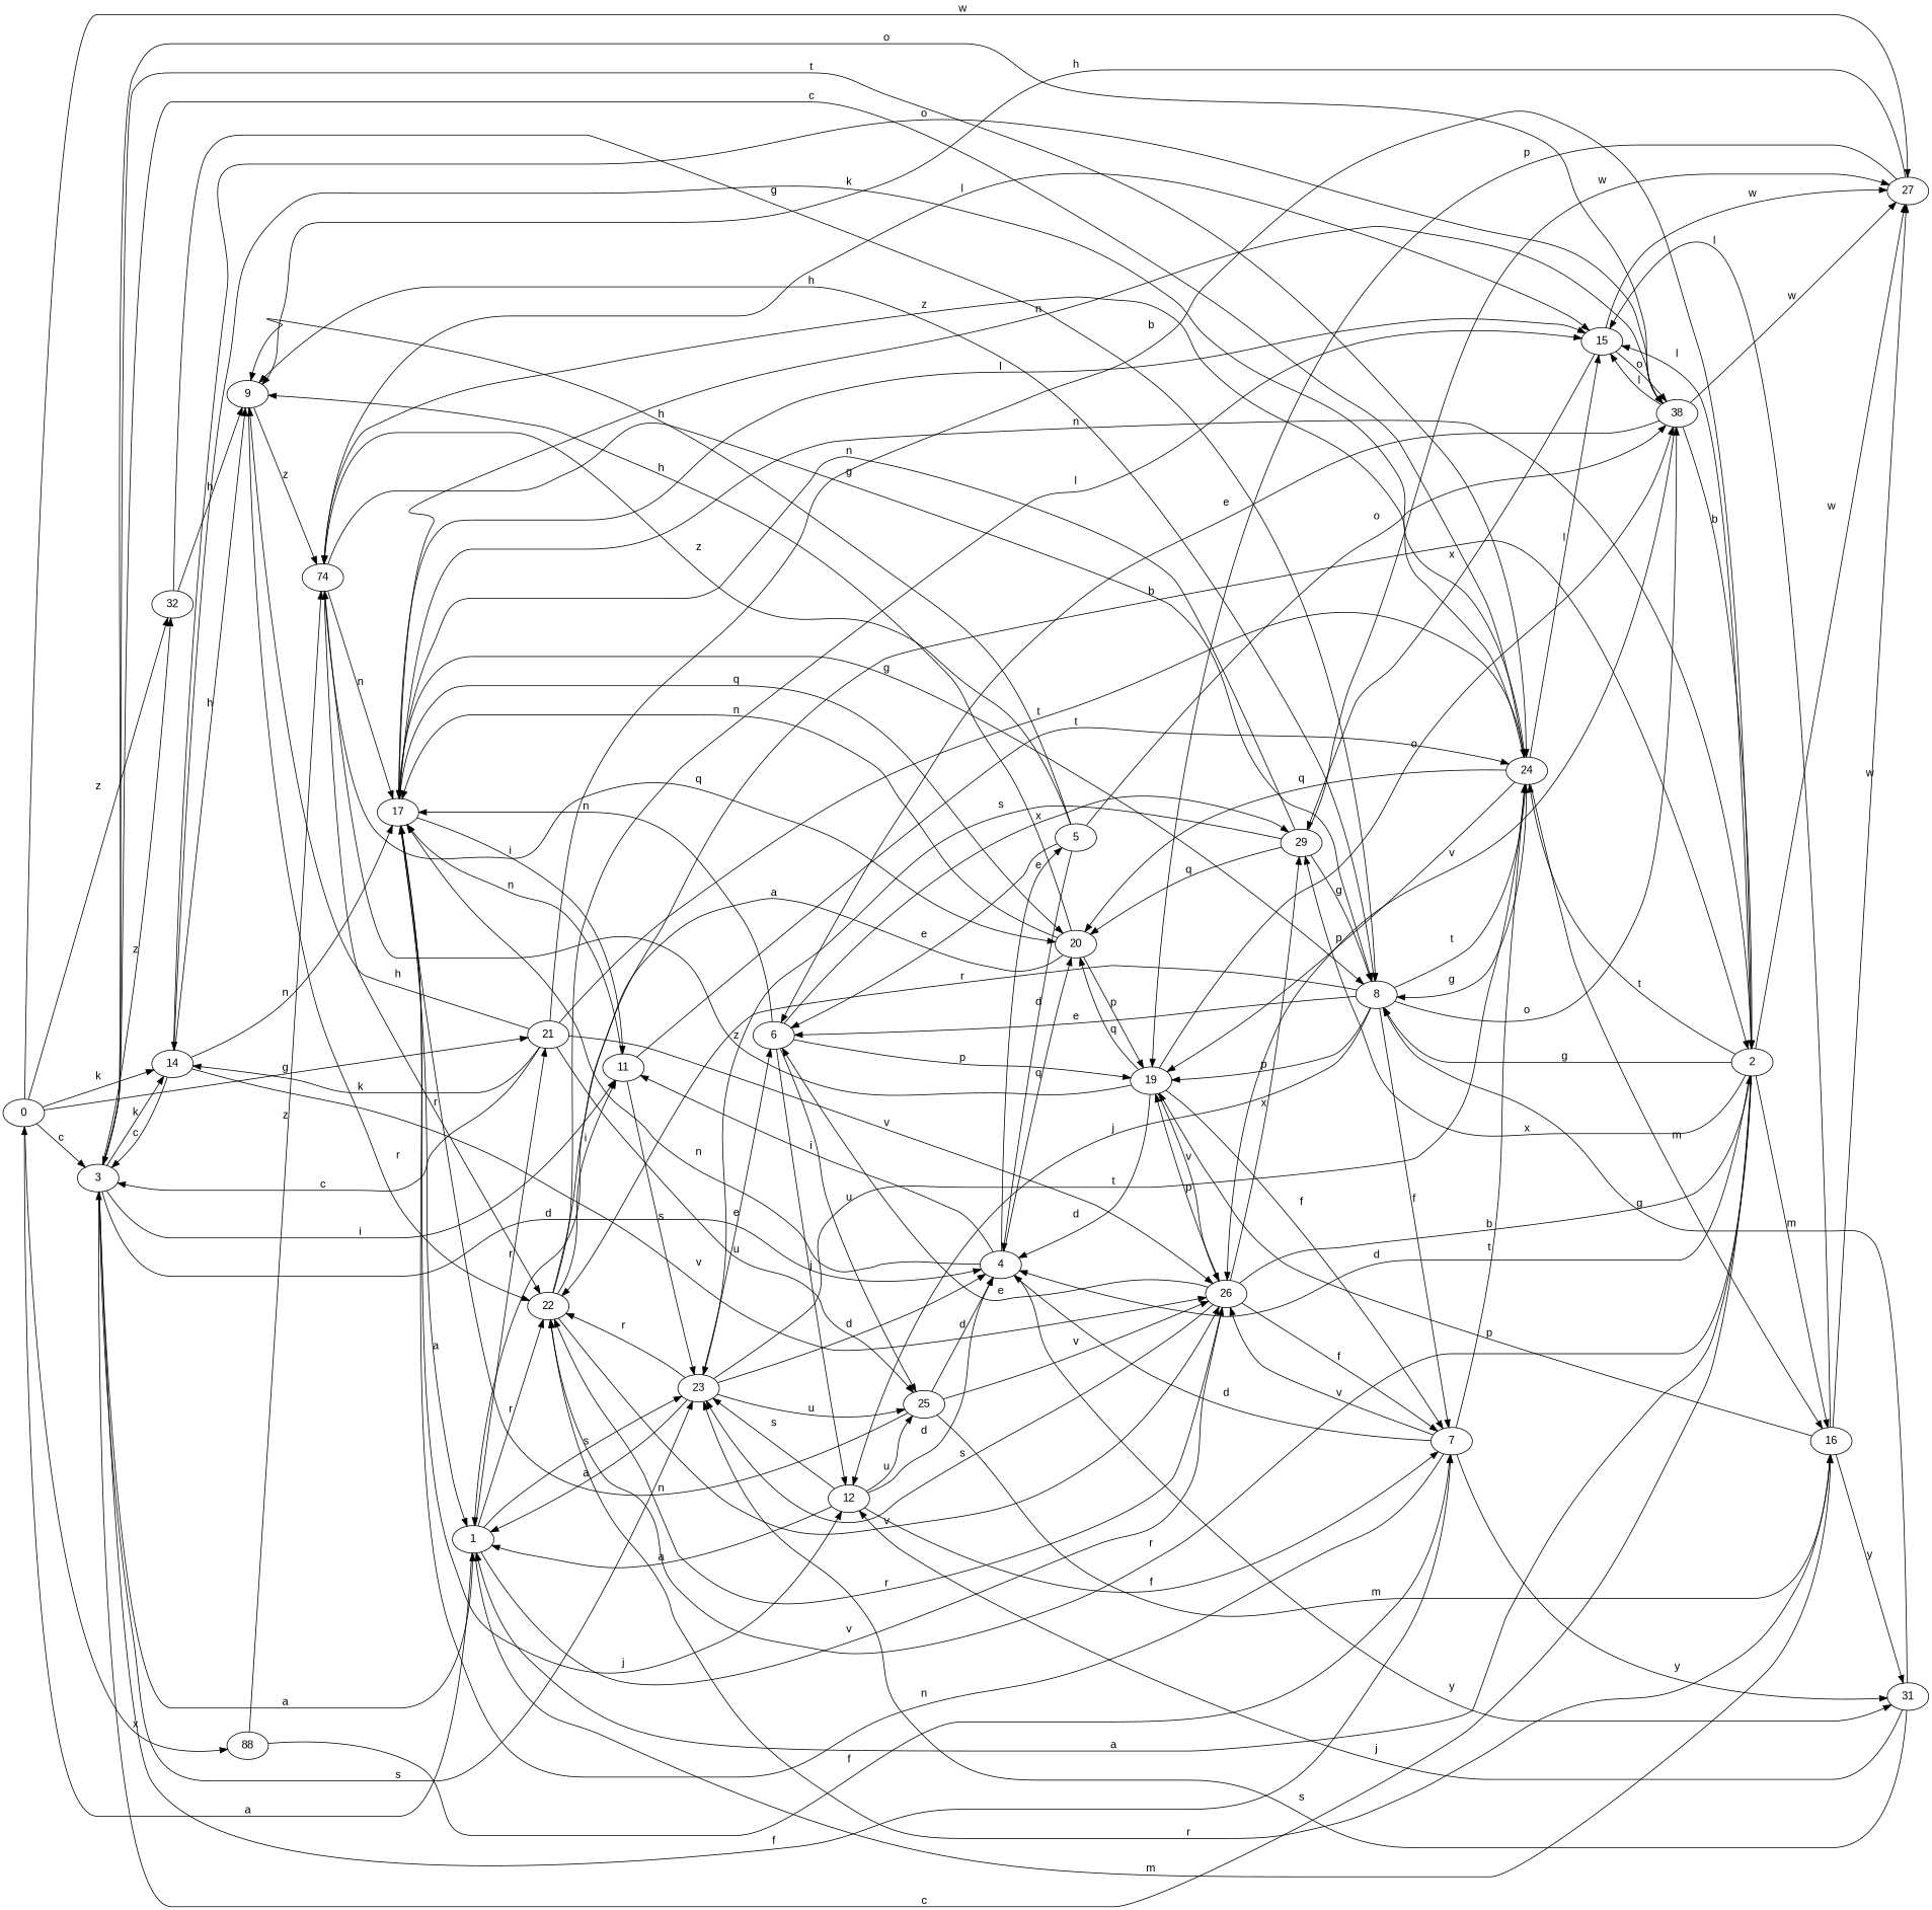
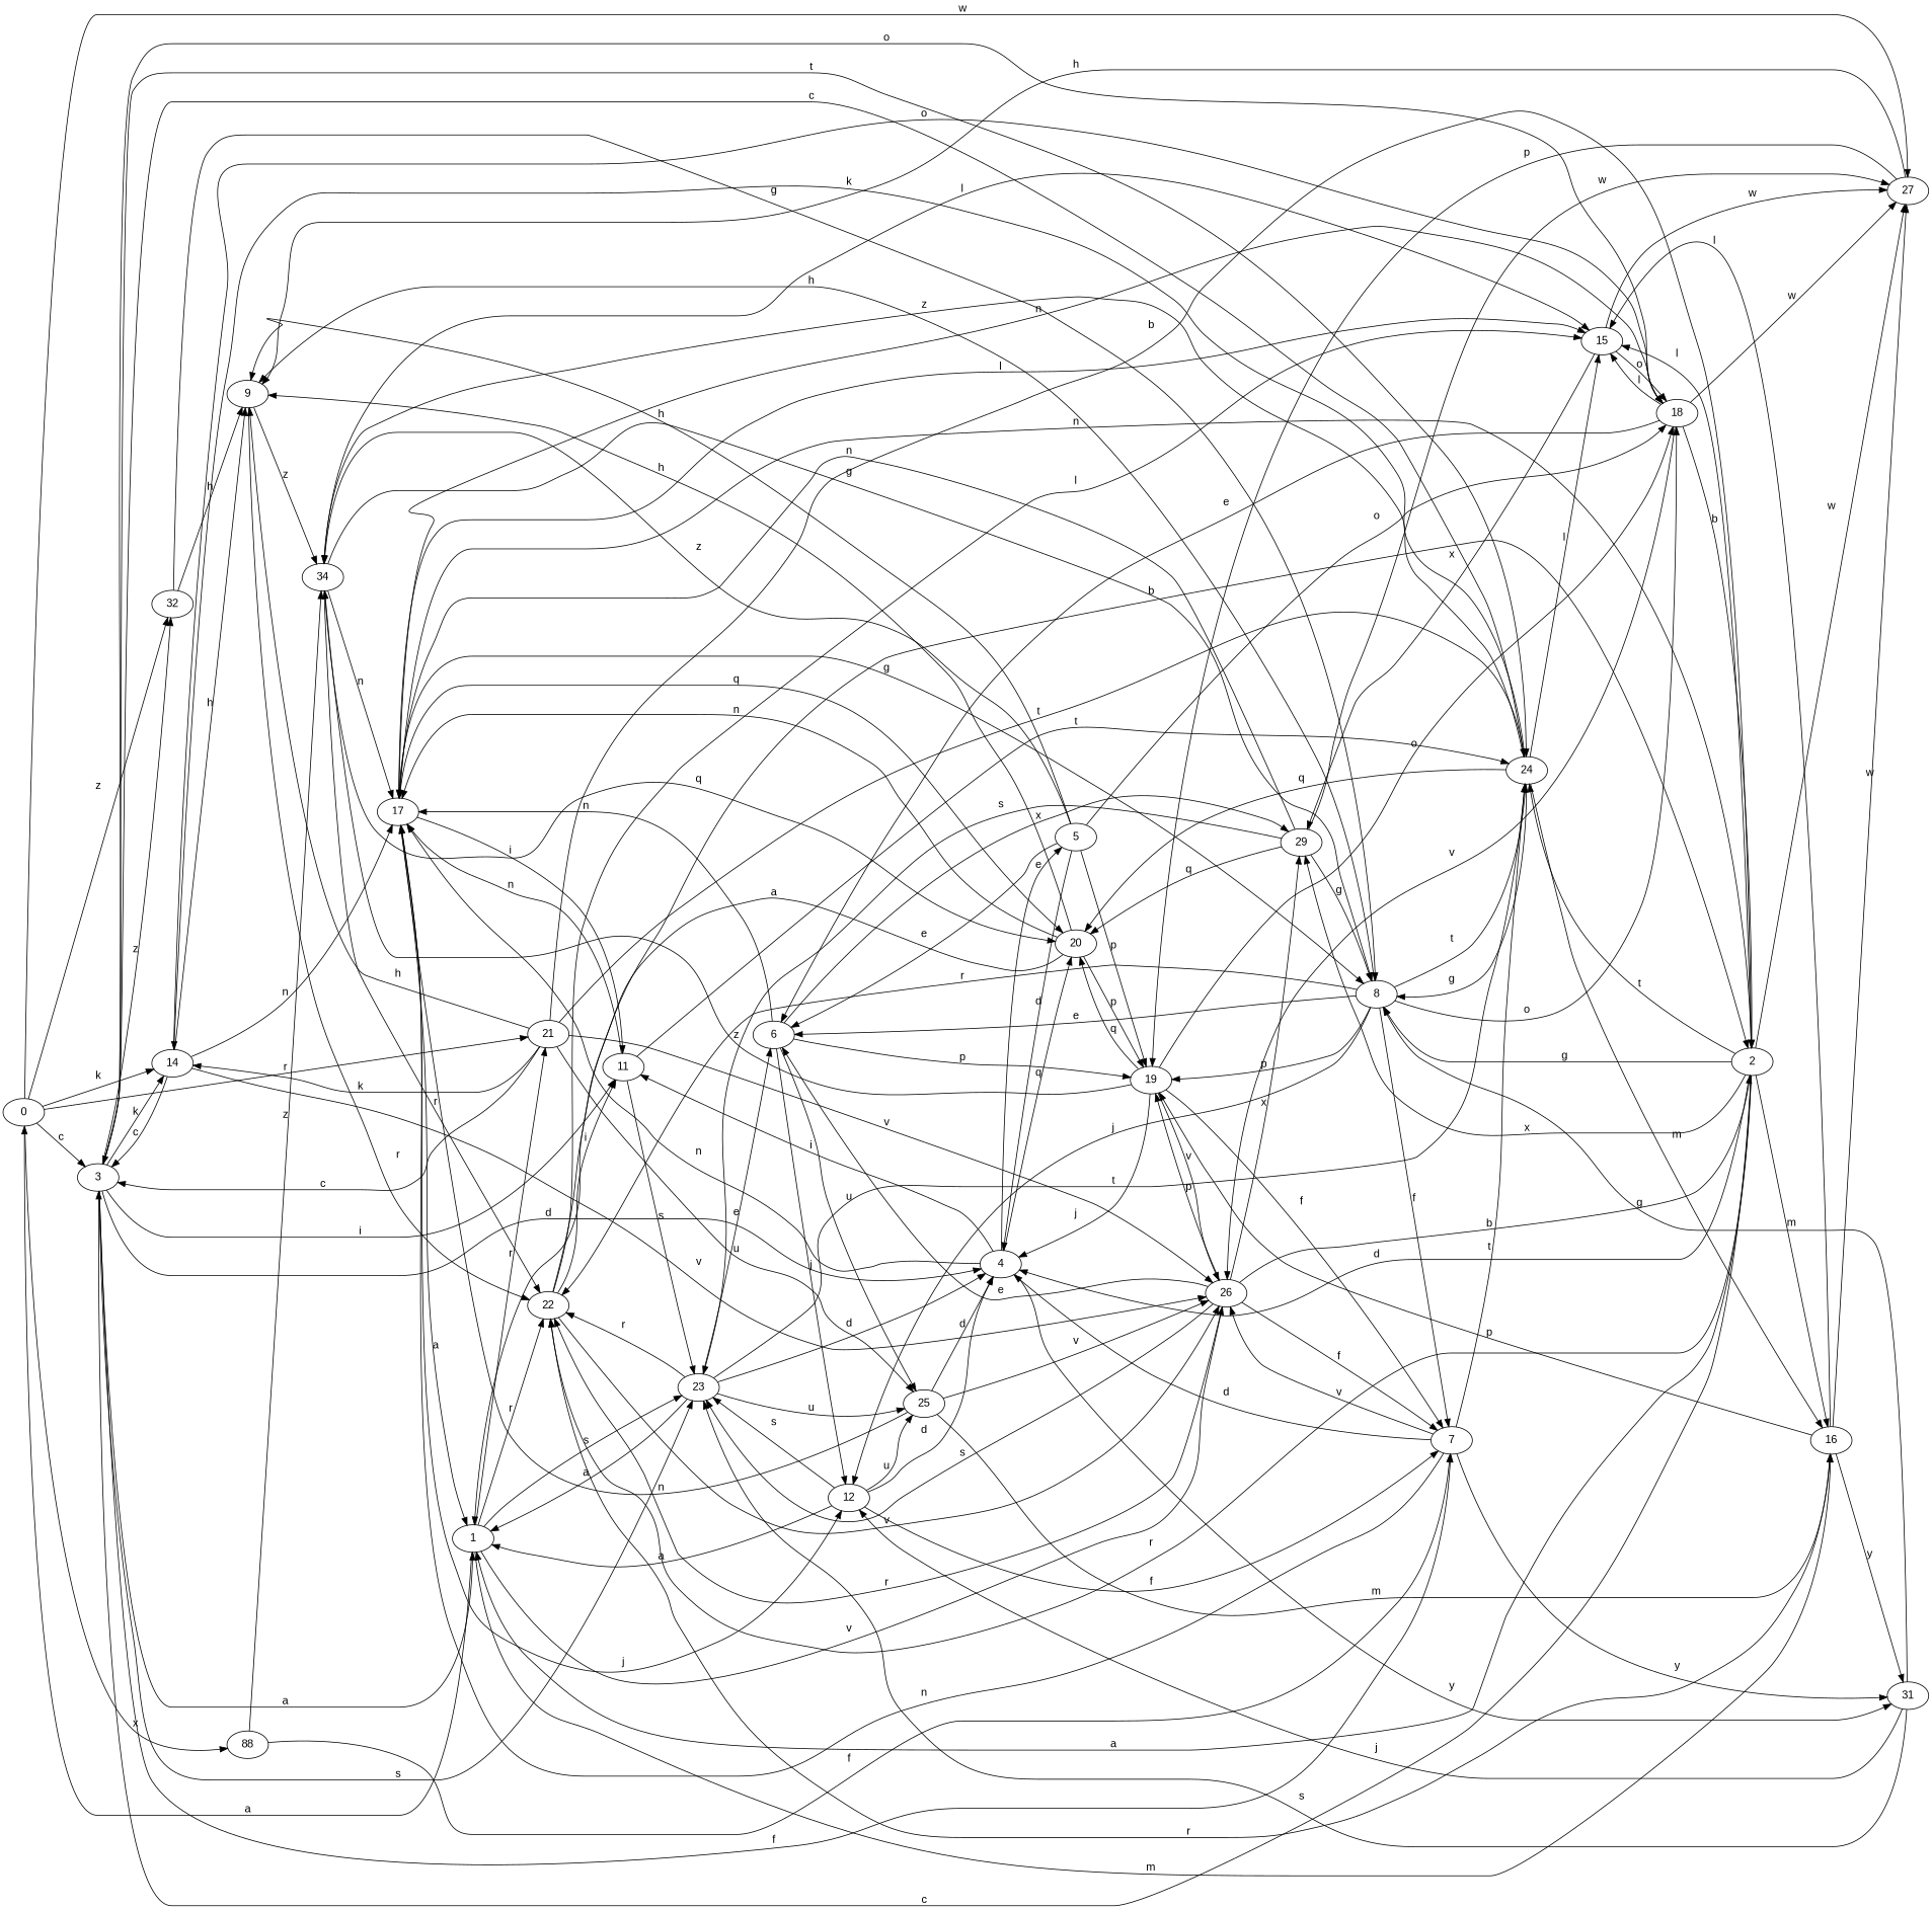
  strict digraph {
    fontname="Liberation Sans"
    rankdir=LR
    node [fontname="Liberation Sans"]
    edge [fontname="Liberation Sans"]
    0
    3
    14
    21
    27
    n6 [label=88]
    32
    1
    23
    4
    24
    7
    11
-   18 [label=38]
+   18
    26
    17
    9
    2
    25
    19
-   34 [label=74]
+   34
    8
    16
    22
    31
    15
    6
    29
    12
    5
    20
    0 -> 3 [label=c]
    0 -> 14 [label=k]
-   0 -> 21 [label=g]
+   0 -> 21 [label=r]
    0 -> 27 [label=w]
    0 -> n6 [label=x]
    0 -> 32 [label=z]
    3 -> 14 [label=k]
    3 -> 32 [label=z]
    3 -> 1 [label=a]
    3 -> 23 [label=s]
    3 -> 4 [label=d]
    3 -> 24 [label=t]
    3 -> 7 [label=f]
    3 -> 11 [label=i]
    3 -> 18 [label=o]
    14 -> 3 [label=c]
    14 -> 18 [label=o]
    14 -> 26 [label=v]
    14 -> 17 [label=n]
    14 -> 9 [label=h]
    21 -> 3 [label=c]
    21 -> 14 [label=k]
    21 -> 24 [label=t]
    21 -> 26 [label=v]
    21 -> 9 [label=h]
    21 -> 2 [label=b]
    21 -> 25 [label=u]
    27 -> 9 [label=h]
    27 -> 19 [label=p]
    n6 -> 7 [label=f]
    n6 -> 34 [label=z]
    32 -> 9 [label=h]
    32 -> 8 [label=g]
    1 -> 0 [label=a]
    1 -> 21 [label=r]
    1 -> 23 [label=s]
    1 -> 26 [label=v]
    1 -> 16 [label=m]
    1 -> 22 [label=r]
    23 -> 1 [label=a]
    23 -> 4 [label=d]
    23 -> 24 [label=t]
    23 -> 25 [label=u]
    23 -> 22 [label=r]
    23 -> 6 [label=e]
    4 -> 11 [label=i]
    4 -> 17 [label=n]
    4 -> 31 [label=y]
    4 -> 5 [label=e]
    4 -> 20 [label=q]
    24 -> 3 [label=c]
    24 -> 14 [label=k]
    24 -> 34 [label=z]
    24 -> 8 [label=g]
    24 -> 16 [label=m]
    24 -> 15 [label=l]
    24 -> 20 [label=q]
    7 -> 4 [label=d]
    7 -> 24 [label=t]
    7 -> 26 [label=v]
    7 -> 17 [label=n]
    7 -> 31 [label=y]
    11 -> 23 [label=s]
    11 -> 24 [label=t]
    11 -> 17 [label=n]
    18 -> 27 [label=w]
    18 -> 26 [label=v]
    18 -> 17 [label=n]
    18 -> 2 [label=b]
    18 -> 15 [label=l]
    18 -> 6 [label=e]
    26 -> 23 [label=s]
    26 -> 7 [label=f]
    26 -> 2 [label=b]
    26 -> 19 [label=p]
    26 -> 22 [label=r]
    26 -> 6 [label=e]
    26 -> 29 [label=x]
    17 -> 1 [label=a]
    17 -> 11 [label=i]
    17 -> 8 [label=g]
    17 -> 15 [label=l]
    17 -> 12 [label=j]
    17 -> 20 [label=q]
    9 -> 34 [label=z]
    9 -> 22 [label=r]
    2 -> 3 [label=c]
    2 -> 27 [label=w]
    2 -> 1 [label=a]
    2 -> 4 [label=d]
    2 -> 24 [label=t]
    2 -> 17 [label=n]
    2 -> 8 [label=g]
    2 -> 16 [label=m]
    2 -> 22 [label=r]
    2 -> 15 [label=l]
    2 -> 29 [label=x]
    25 -> 4 [label=d]
    25 -> 26 [label=v]
    25 -> 17 [label=n]
    25 -> 16 [label=m]
-   19 -> 4 [label=d]
+   19 -> 4 [label=j]
    19 -> 7 [label=f]
    19 -> 18 [label=o]
    19 -> 26 [label=v]
    19 -> 34 [label=z]
    19 -> 20 [label=q]
    34 -> 17 [label=n]
    34 -> 8 [label=g]
    34 -> 22 [label=r]
    34 -> 15 [label=l]
    34 -> 20 [label=q]
    8 -> 24 [label=t]
    8 -> 7 [label=f]
    8 -> 18 [label=o]
    8 -> 9 [label=h]
    8 -> 19 [label=p]
    8 -> 22 [label=r]
    8 -> 6 [label=e]
    8 -> 12 [label=j]
    16 -> 27 [label=w]
    16 -> 19 [label=p]
    16 -> 22 [label=r]
    16 -> 31 [label=y]
    16 -> 15 [label=l]
    22 -> 11 [label=i]
    22 -> 26 [label=v]
    22 -> 2 [label=b]
    22 -> 15 [label=l]
    31 -> 23 [label=s]
    31 -> 8 [label=g]
    31 -> 12 [label=j]
    15 -> 27 [label=w]
    15 -> 18 [label=o]
    15 -> 29 [label=x]
    6 -> 17 [label=n]
    6 -> 25 [label=u]
    6 -> 19 [label=p]
    6 -> 29 [label=x]
    6 -> 12 [label=j]
    29 -> 27 [label=w]
    29 -> 23 [label=s]
    29 -> 17 [label=n]
    29 -> 8 [label=g]
    29 -> 20 [label=q]
    12 -> 1 [label=a]
    12 -> 23 [label=s]
    12 -> 4 [label=d]
    12 -> 7 [label=f]
    12 -> 25 [label=u]
    5 -> 4 [label=d]
    5 -> 18 [label=o]
    5 -> 9 [label=h]
-   24 -> 19 [label=p]
+   5 -> 19 [label=p]
    5 -> 34 [label=z]
    5 -> 6 [label=e]
    20 -> 1 [label=a]
    20 -> 17 [label=n]
    20 -> 9 [label=h]
    20 -> 19 [label=p]
  }
